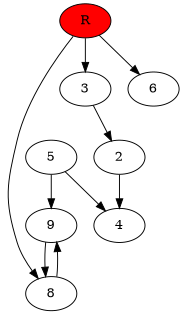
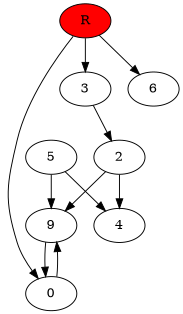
  digraph {
    n1 [label=9]
-   8
+   8 [label=0]
    2
    4
    3
    5
    R [fillcolor="#ff0000" style=filled]
    6
    n1 -> 8
    8 -> n1
+   2 -> n1
    2 -> 4
    3 -> 2
    5 -> n1
    5 -> 4
    R -> 8
    R -> 3
    R -> 6
  }
